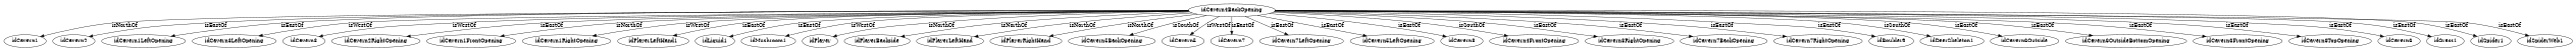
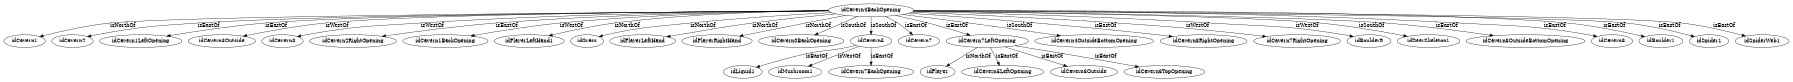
  strict digraph {
    node [node_type=entity_node]
    edge [edge_type=relationship]
    idCavern4BackOpening
    idCavern1
    idCavern2
    idCavern1LeftOpening
-   idCavern3LeftOpening
+   idCavern3LeftOpening [label=idCavern3Outside]
    idCavern3
    idCavern2RightOpening
-   idCavern1FrontOpening
-   idCavern1RightOpening
+   idCavern1RightOpening [label=idCavern1BackOpening]
    n10 [label=idPlayerLeftHand1]
    idLiquid1
    idMushroom1
    idPlayer
-   idPlayerBackside
+   idPlayerBackside [label=idGrass]
    idPlayerLeftHand
    idPlayerRightHand
-   idCavern5BackOpening
+   idCavern5BackOpening [label=idCavern0BackOpening]
    idCavern5
    idCavern7
    idCavern7LeftOpening
    idCavern5LeftOpening
-   idCavern8
-   idCavern4FrontOpening
+   idCavern4FrontOpening [label=idCavern4OutsideBottomOpening]
    idCavern8RightOpening
    idCavern7BackOpening
    idCavern7RightOpening
    n27 [label=idBoulder9]
    idDeerSkeleton1
    idCavern6Outside
    idCavern6OutsideBottomOpening
-   idCavern6FrontOpening
    idCavern6TopOpening
    idCavern6
-   idGrass1
+   idGrass1 [label=idBoulder1]
    idSpider1
    idSpiderWeb1
    idCavern4BackOpening -> idCavern1 [label=isNorthOf]
    idCavern4BackOpening -> idCavern2 [label=isEastOf]
    idCavern4BackOpening -> idCavern1LeftOpening [label=isEastOf]
    idCavern4BackOpening -> idCavern3LeftOpening [label=isWestOf]
    idCavern4BackOpening -> idCavern3 [label=isWestOf]
    idCavern4BackOpening -> idCavern2RightOpening [label=isEastOf]
-   idCavern4BackOpening -> idCavern1FrontOpening [label=isNorthOf]
    idCavern4BackOpening -> idCavern1RightOpening [label=isWestOf]
-   idCavern4BackOpening -> n10 [label=isEastOf]
-   idCavern4BackOpening -> idLiquid1 [label=isEastOf]
-   idCavern4BackOpening -> idMushroom1 [label=isWestOf]
-   idCavern4BackOpening -> idPlayer [label=isNorthOf]
+   idCavern4BackOpening -> n10 [label=isNorthOf]
+   idCavern5 -> idLiquid1 [label=isEastOf]
+   idCavern5 -> idMushroom1 [label=isWestOf]
+   idCavern7LeftOpening -> idPlayer [label=isNorthOf]
    idCavern4BackOpening -> idPlayerBackside [label=isNorthOf]
    idCavern4BackOpening -> idPlayerLeftHand [label=isNorthOf]
    idCavern4BackOpening -> idPlayerRightHand [label=isNorthOf]
    idCavern4BackOpening -> idCavern5BackOpening [label=isSouthOf]
-   idCavern4BackOpening -> idCavern5 [label=isWestOf]
+   idCavern4BackOpening -> idCavern5 [label=isSouthOf]
    idCavern4BackOpening -> idCavern7 [label=isEastOf]
    idCavern4BackOpening -> idCavern7LeftOpening [label=isEastOf]
-   idCavern4BackOpening -> idCavern5LeftOpening [label=isEastOf]
-   idCavern4BackOpening -> idCavern8 [label=isEastOf]
+   idCavern7LeftOpening -> idCavern5LeftOpening [label=isEastOf]
    idCavern4BackOpening -> idCavern4FrontOpening [label=isSouthOf]
    idCavern4BackOpening -> idCavern8RightOpening [label=isEastOf]
-   idCavern4BackOpening -> idCavern7BackOpening [label=isEastOf]
-   idCavern4BackOpening -> idCavern7RightOpening [label=isEastOf]
-   idCavern4BackOpening -> n27 [label=isEastOf]
+   idCavern5 -> idCavern7BackOpening [label=isEastOf]
+   idCavern4BackOpening -> idCavern7RightOpening [label=isWestOf]
+   idCavern4BackOpening -> n27 [label=isWestOf]
    idCavern4BackOpening -> idDeerSkeleton1 [label=isSouthOf]
-   idCavern4BackOpening -> idCavern6Outside [label=isEastOf]
+   idCavern7LeftOpening -> idCavern6Outside [label=isEastOf]
    idCavern4BackOpening -> idCavern6OutsideBottomOpening [label=isEastOf]
-   idCavern4BackOpening -> idCavern6FrontOpening [label=isEastOf]
-   idCavern4BackOpening -> idCavern6TopOpening [label=isEastOf]
+   idCavern7LeftOpening -> idCavern6TopOpening [label=isEastOf]
    idCavern4BackOpening -> idCavern6 [label=isEastOf]
    idCavern4BackOpening -> idGrass1 [label=isEastOf]
    idCavern4BackOpening -> idSpider1 [label=isEastOf]
    idCavern4BackOpening -> idSpiderWeb1 [label=isEastOf]
  }
